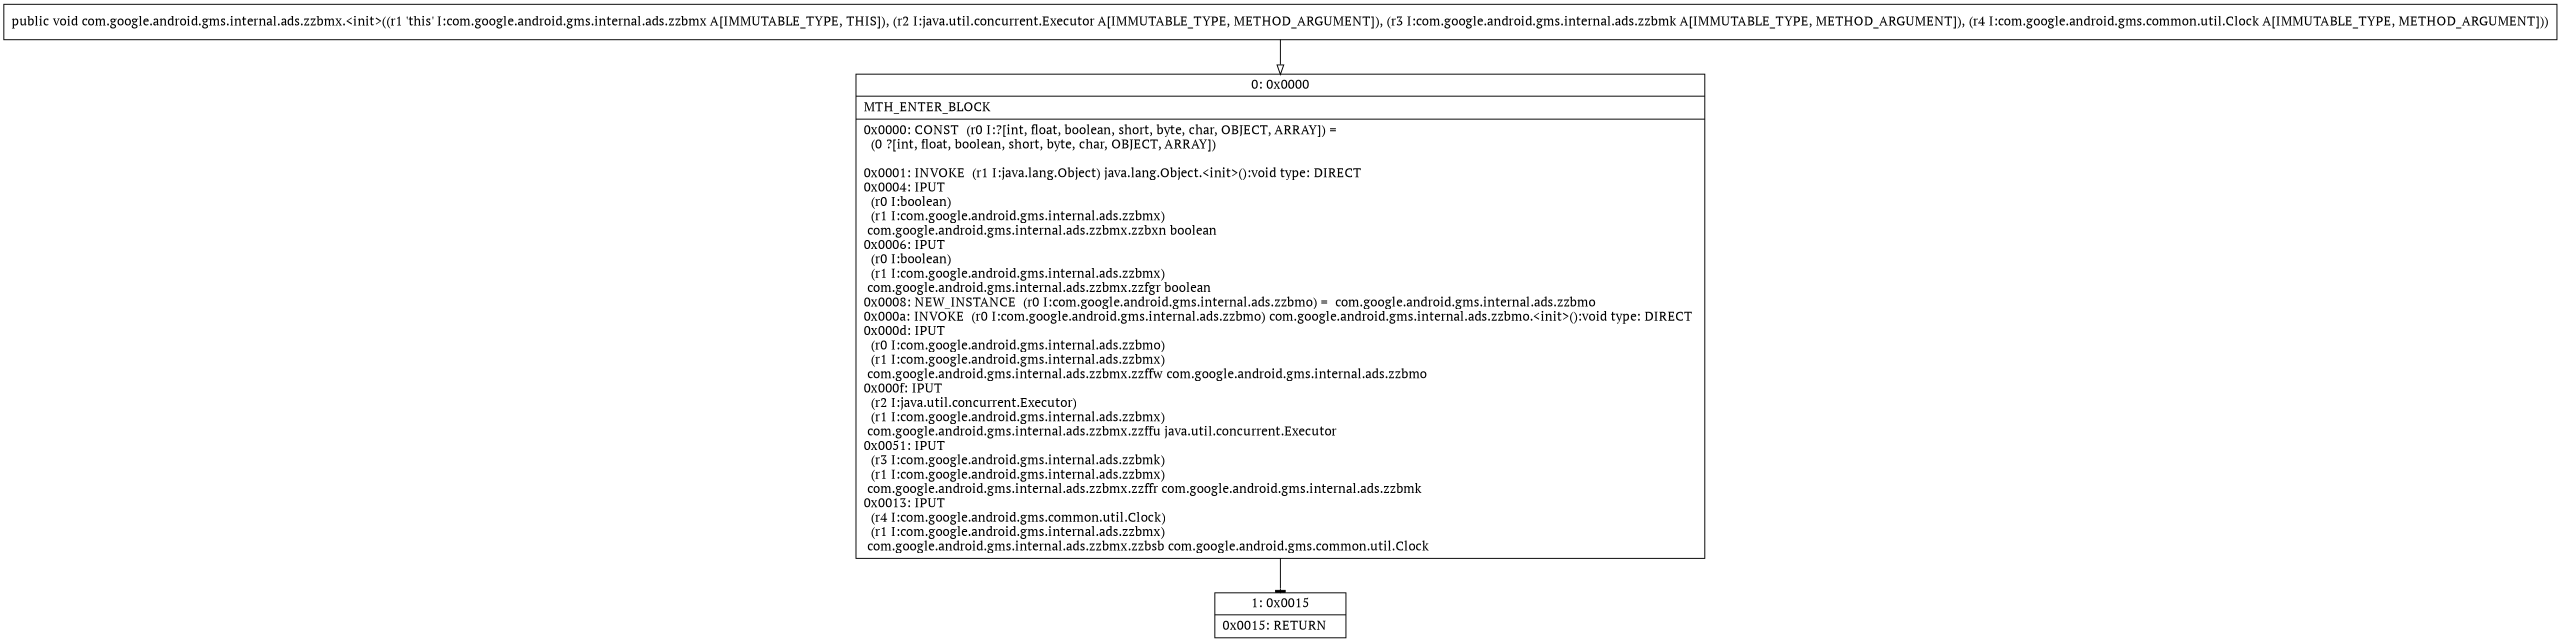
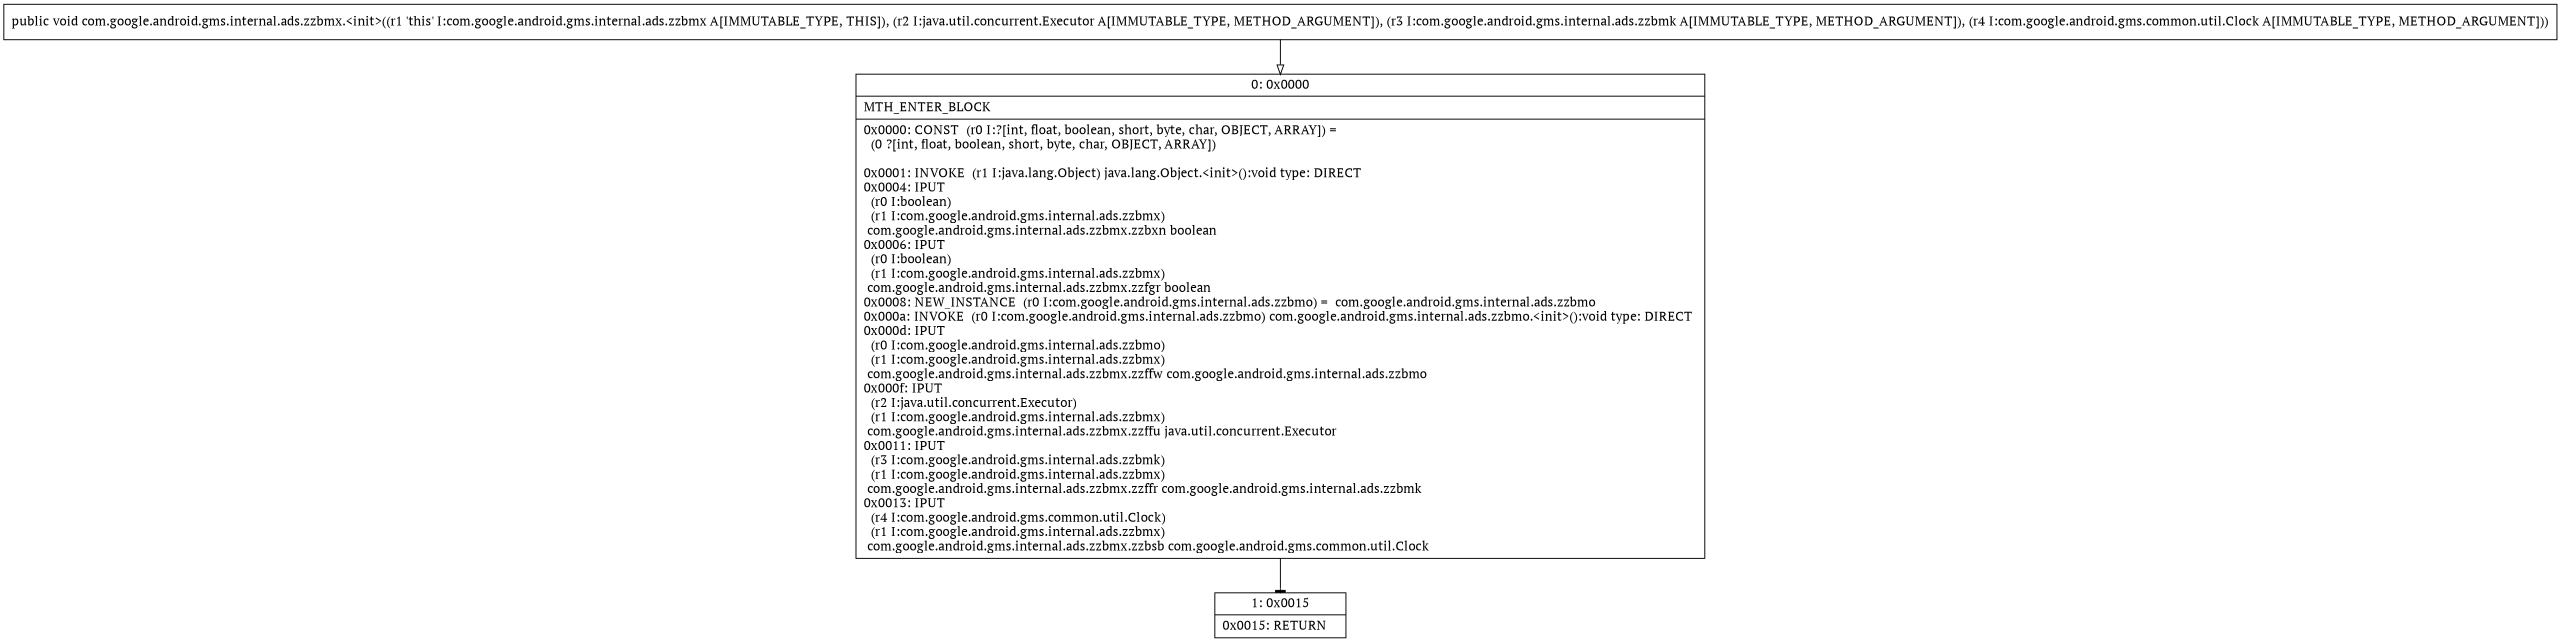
  digraph {
    fontname="PT Serif"
    node [shape=record fontname="PT Serif"]
    edge [style=solid fontname="PT Serif"]
-   n1 [label="{0\:\ 0x0000|MTH_ENTER_BLOCK\l|0x0000: CONST  (r0 I:?[int, float, boolean, short, byte, char, OBJECT, ARRAY]) = \l  (0 ?[int, float, boolean, short, byte, char, OBJECT, ARRAY])\l \l0x0001: INVOKE  (r1 I:java.lang.Object) java.lang.Object.\<init\>():void type: DIRECT \l0x0004: IPUT  \l  (r0 I:boolean)\l  (r1 I:com.google.android.gms.internal.ads.zzbmx)\l com.google.android.gms.internal.ads.zzbmx.zzbxn boolean \l0x0006: IPUT  \l  (r0 I:boolean)\l  (r1 I:com.google.android.gms.internal.ads.zzbmx)\l com.google.android.gms.internal.ads.zzbmx.zzfgr boolean \l0x0008: NEW_INSTANCE  (r0 I:com.google.android.gms.internal.ads.zzbmo) =  com.google.android.gms.internal.ads.zzbmo \l0x000a: INVOKE  (r0 I:com.google.android.gms.internal.ads.zzbmo) com.google.android.gms.internal.ads.zzbmo.\<init\>():void type: DIRECT \l0x000d: IPUT  \l  (r0 I:com.google.android.gms.internal.ads.zzbmo)\l  (r1 I:com.google.android.gms.internal.ads.zzbmx)\l com.google.android.gms.internal.ads.zzbmx.zzffw com.google.android.gms.internal.ads.zzbmo \l0x000f: IPUT  \l  (r2 I:java.util.concurrent.Executor)\l  (r1 I:com.google.android.gms.internal.ads.zzbmx)\l com.google.android.gms.internal.ads.zzbmx.zzffu java.util.concurrent.Executor \l0x0051: IPUT  \l  (r3 I:com.google.android.gms.internal.ads.zzbmk)\l  (r1 I:com.google.android.gms.internal.ads.zzbmx)\l com.google.android.gms.internal.ads.zzbmx.zzffr com.google.android.gms.internal.ads.zzbmk \l0x0013: IPUT  \l  (r4 I:com.google.android.gms.common.util.Clock)\l  (r1 I:com.google.android.gms.internal.ads.zzbmx)\l com.google.android.gms.internal.ads.zzbmx.zzbsb com.google.android.gms.common.util.Clock \l}"]
+   n1 [label="{0\:\ 0x0000|MTH_ENTER_BLOCK\l|0x0000: CONST  (r0 I:?[int, float, boolean, short, byte, char, OBJECT, ARRAY]) = \l  (0 ?[int, float, boolean, short, byte, char, OBJECT, ARRAY])\l \l0x0001: INVOKE  (r1 I:java.lang.Object) java.lang.Object.\<init\>():void type: DIRECT \l0x0004: IPUT  \l  (r0 I:boolean)\l  (r1 I:com.google.android.gms.internal.ads.zzbmx)\l com.google.android.gms.internal.ads.zzbmx.zzbxn boolean \l0x0006: IPUT  \l  (r0 I:boolean)\l  (r1 I:com.google.android.gms.internal.ads.zzbmx)\l com.google.android.gms.internal.ads.zzbmx.zzfgr boolean \l0x0008: NEW_INSTANCE  (r0 I:com.google.android.gms.internal.ads.zzbmo) =  com.google.android.gms.internal.ads.zzbmo \l0x000a: INVOKE  (r0 I:com.google.android.gms.internal.ads.zzbmo) com.google.android.gms.internal.ads.zzbmo.\<init\>():void type: DIRECT \l0x000d: IPUT  \l  (r0 I:com.google.android.gms.internal.ads.zzbmo)\l  (r1 I:com.google.android.gms.internal.ads.zzbmx)\l com.google.android.gms.internal.ads.zzbmx.zzffw com.google.android.gms.internal.ads.zzbmo \l0x000f: IPUT  \l  (r2 I:java.util.concurrent.Executor)\l  (r1 I:com.google.android.gms.internal.ads.zzbmx)\l com.google.android.gms.internal.ads.zzbmx.zzffu java.util.concurrent.Executor \l0x0011: IPUT  \l  (r3 I:com.google.android.gms.internal.ads.zzbmk)\l  (r1 I:com.google.android.gms.internal.ads.zzbmx)\l com.google.android.gms.internal.ads.zzbmx.zzffr com.google.android.gms.internal.ads.zzbmk \l0x0013: IPUT  \l  (r4 I:com.google.android.gms.common.util.Clock)\l  (r1 I:com.google.android.gms.internal.ads.zzbmx)\l com.google.android.gms.internal.ads.zzbmx.zzbsb com.google.android.gms.common.util.Clock \l}"]
    n2 [label="{1\:\ 0x0015|0x0015: RETURN   \l}"]
    n3 [label="{public void com.google.android.gms.internal.ads.zzbmx.\<init\>((r1 'this' I:com.google.android.gms.internal.ads.zzbmx A[IMMUTABLE_TYPE, THIS]), (r2 I:java.util.concurrent.Executor A[IMMUTABLE_TYPE, METHOD_ARGUMENT]), (r3 I:com.google.android.gms.internal.ads.zzbmk A[IMMUTABLE_TYPE, METHOD_ARGUMENT]), (r4 I:com.google.android.gms.common.util.Clock A[IMMUTABLE_TYPE, METHOD_ARGUMENT])) }"]
    n1 -> n2 [arrowhead=tee]
    n3 -> n1 [arrowhead=onormal]
  }
